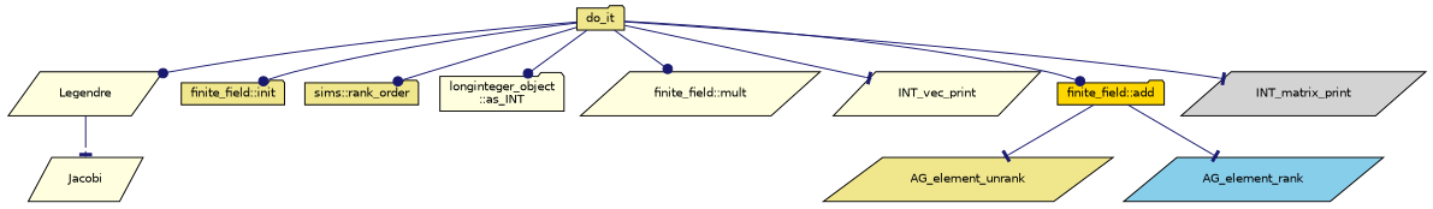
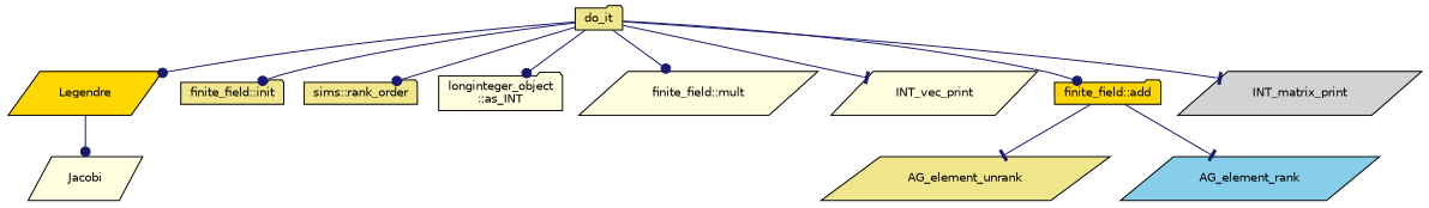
  digraph {
    rankdir=TB
    node [color=black fillcolor=khaki fontname=Helvetica fontsize=10 shape=parallelogram style=filled]
    edge [arrowhead=dot color=midnightblue fontname=Helvetica fontsize=10 labelfontname=Helvetica labelfontsize=10 style=solid]
    n1 [fontcolor=black height=0.2 label=do_it shape=folder width=0.4]
-   n2 [fillcolor=lightyellow height=0.2 label=Legendre width=0.4]
+   n2 [fillcolor=gold height=0.2 label=Legendre width=0.4]
    n3 [height=0.2 label="finite_field::init" shape=folder width=0.4]
    n4 [height=0.2 label="sims::rank_order" shape=folder width=0.4]
    n5 [fillcolor=lightyellow height=0.2 label="longinteger_object\l::as_INT" shape=folder width=0.4]
    n6 [fillcolor=lightyellow height=0.2 label="finite_field::mult" width=0.4]
    n7 [fillcolor=lightyellow height=0.2 label=INT_vec_print width=0.4]
    n8 [fillcolor=gold height=0.2 label="finite_field::add" shape=folder width=0.4]
    n9 [fillcolor=lightgrey height=0.2 label=INT_matrix_print width=0.4]
    n10 [fillcolor=lightyellow height=0.2 label=Jacobi width=0.4]
    n11 [height=0.2 label=AG_element_unrank width=0.4]
    n12 [fillcolor=skyblue height=0.2 label=AG_element_rank width=0.4]
    n1 -> n2
    n1 -> n3
    n1 -> n4
    n1 -> n5
    n1 -> n6
    n1 -> n7 [arrowhead=tee]
    n1 -> n8
    n1 -> n9 [arrowhead=tee]
-   n2 -> n10 [arrowhead=tee]
+   n2 -> n10
    n8 -> n11 [arrowhead=tee]
    n8 -> n12 [arrowhead=tee]
  }
